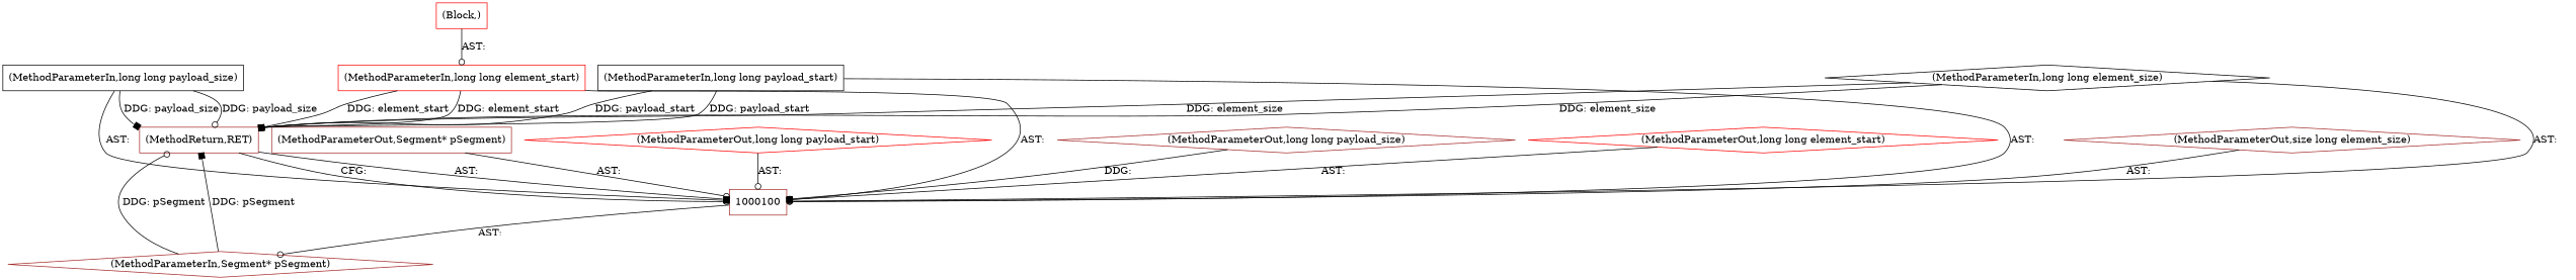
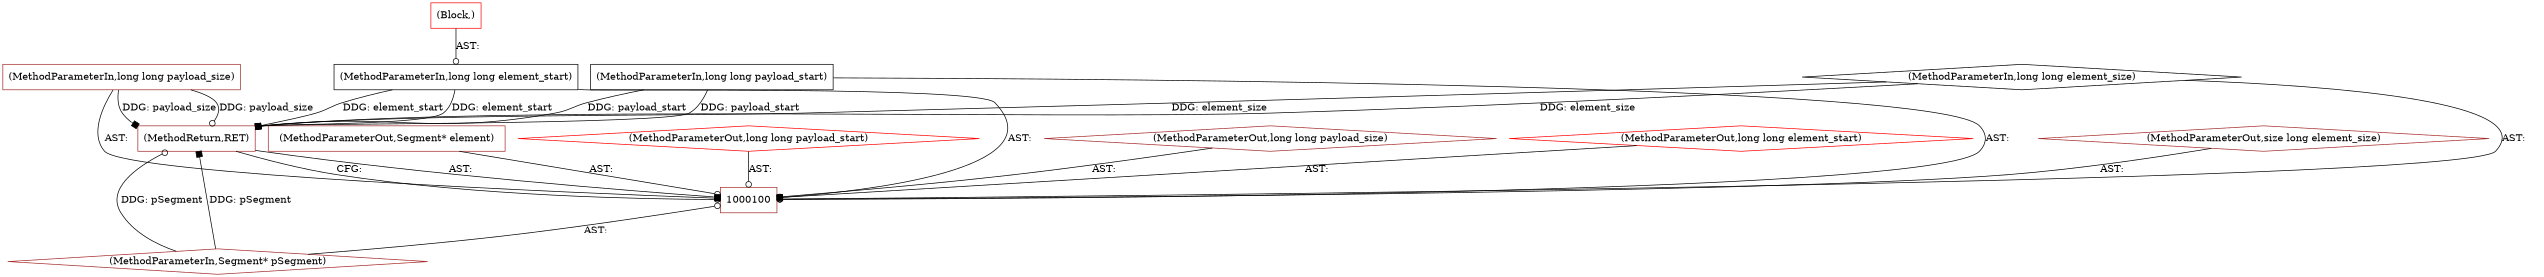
  digraph {
    node [color=brown shape=box]
    edge [arrowhead=odot]
    n1 [label="(MethodReturn,RET)"]
    1000100
    n3 [color=red label="(Block,)"]
-   n4 [color=red label="(MethodParameterIn,long long element_start)"]
+   n4 [color=black label="(MethodParameterIn,long long element_start)"]
    n5 [label="(MethodParameterIn,Segment* pSegment)" shape=diamond]
-   n6 [label="(MethodParameterOut,Segment* pSegment)"]
+   n6 [label="(MethodParameterOut,Segment* element)"]
    n7 [color=black label="(MethodParameterIn,long long payload_start)"]
    n8 [color=red label="(MethodParameterOut,long long payload_start)" shape=diamond]
-   n9 [color=black label="(MethodParameterIn,long long payload_size)"]
+   n9 [label="(MethodParameterIn,long long payload_size)"]
    n10 [label="(MethodParameterOut,long long payload_size)" shape=diamond]
    n11 [color=red label="(MethodParameterOut,long long element_start)" shape=diamond]
    n12 [color=black label="(MethodParameterIn,long long element_size)" shape=diamond]
    n13 [label="(MethodParameterOut,size long element_size)" shape=diamond]
    n1 -> 1000100 [arrowhead=box label="AST: "]
    n1 -> 1000100 [label="CFG: "]
    n3 -> n4 [label="AST: "]
    n4 -> n1 [label="DDG: element_start"]
    n4 -> n1 [arrowhead=box label="DDG: element_start"]
    n4 -> 1000100 [arrowhead=box label="AST: "]
    n5 -> n1 [arrowhead=box label="DDG: pSegment"]
    n5 -> n1 [label="DDG: pSegment"]
-   1000100 -> n5 [label="AST: "]
+   n5 -> 1000100 [label="AST: "]
    n6 -> 1000100 [label="AST: "]
    n7 -> n1 [label="DDG: payload_start"]
    n7 -> n1 [arrowhead=box label="DDG: payload_start"]
    n7 -> 1000100 [label="AST: "]
    n8 -> 1000100 [label="AST: "]
    n9 -> n1 [arrowhead=box label="DDG: payload_size"]
    n9 -> n1 [label="DDG: payload_size"]
    n9 -> 1000100 [arrowhead=box label="AST: "]
-   n10 -> 1000100 [label="DDG: "]
+   n10 -> 1000100 [label="AST: "]
    n11 -> 1000100 [arrowhead=box label="AST: "]
    n12 -> n1 [arrowhead=box label="DDG: element_size"]
    n12 -> n1 [arrowhead=box label="DDG: element_size"]
    n12 -> 1000100 [label="AST: "]
    n13 -> 1000100 [label="AST: "]
  }
